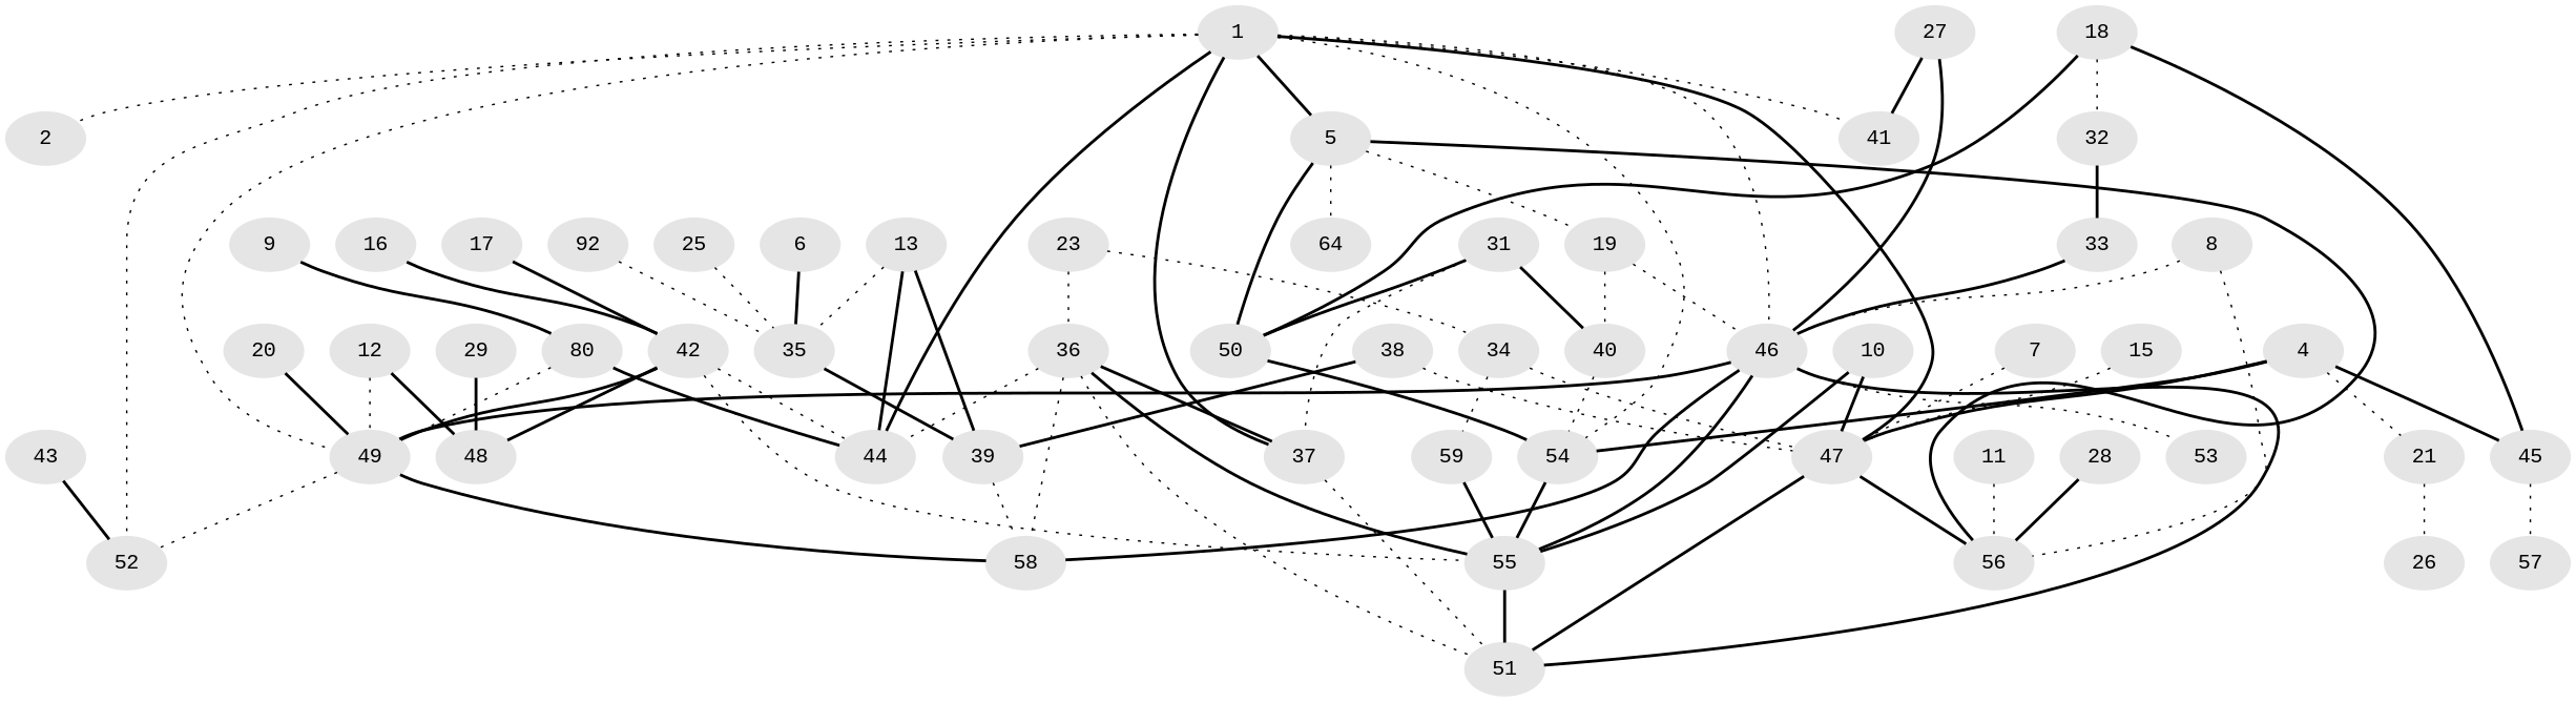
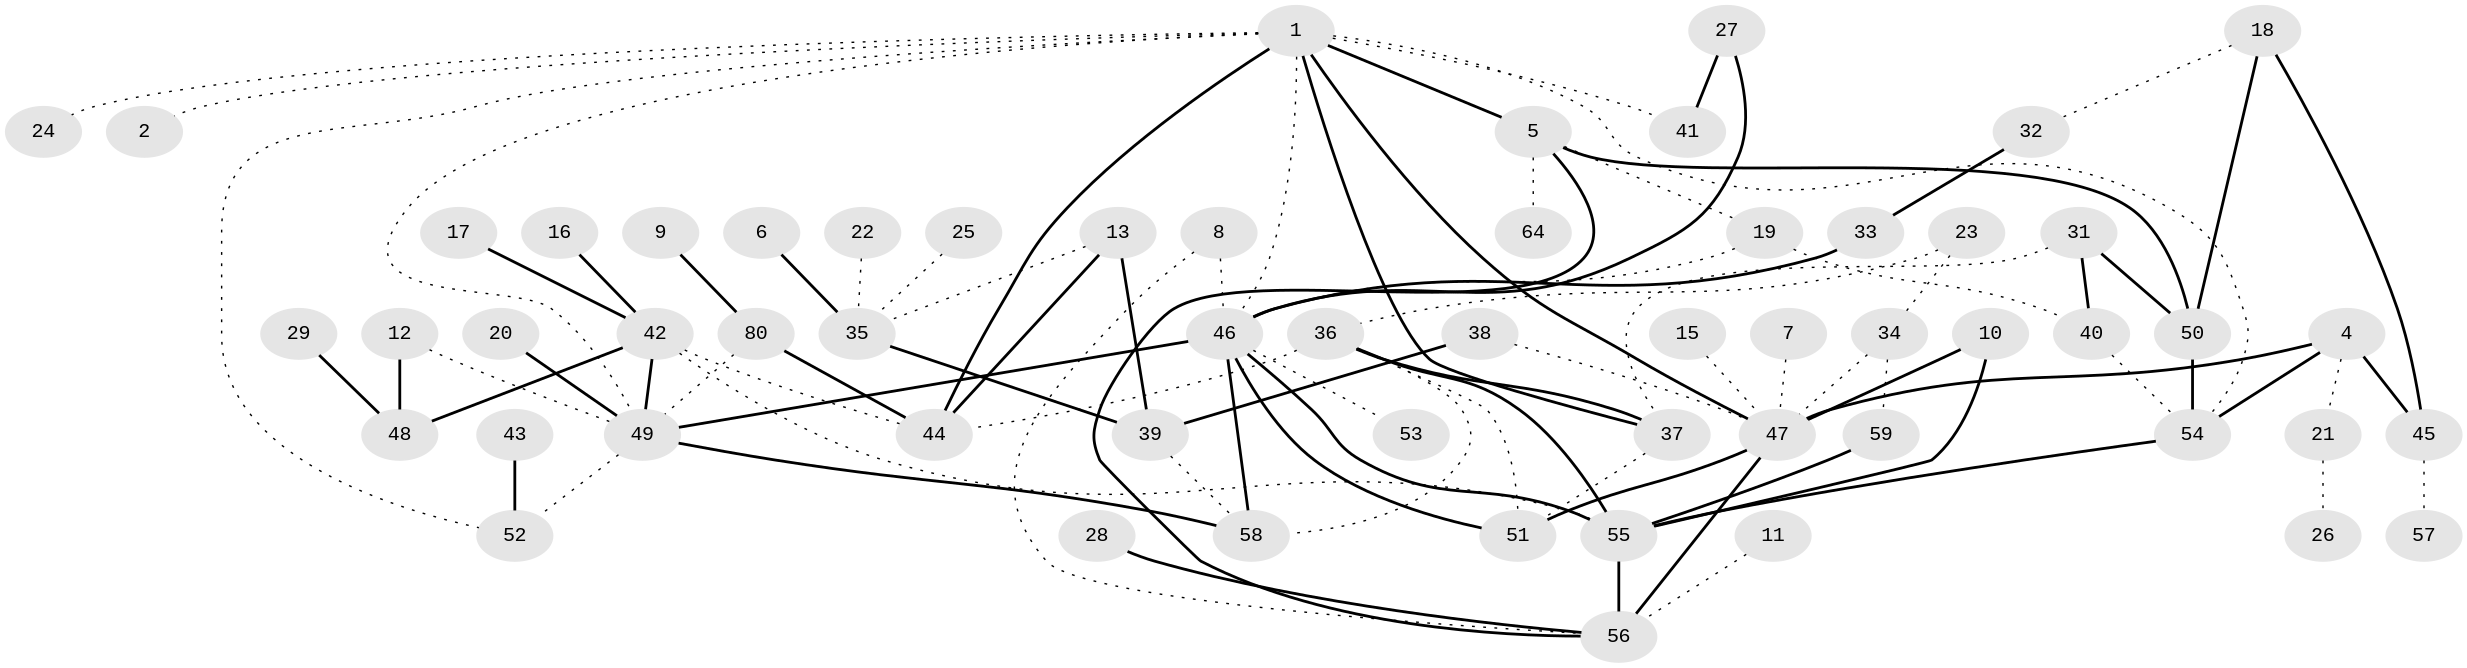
  graph {
    fontname="Liberation Mono"
    node [color=gray90 fontname="Liberation Mono" style=filled]
    edge [fontname="Liberation Mono" style=bold weight=1.0]
    1
    2
    5
+   24
    37
    41
    44
    46
    47
    49
    52
    54
    n13 [label=64]
    19
    50
    56
    51
    55
    58
    53
    6
    35
    42
    48
    4
    21
    45
    26
    57
    40
    39
    7
    8
    n34 [label=80]
    9
    10
    11
    12
    13
    15
    16
    17
    18
    32
    33
    20
-   22 [label=92]
+   22
    23
    34
    36
    59
    25
    27
    28
    29
    31
    38
    43
    1 -- 2 [style=dotted]
    1 -- 5
+   1 -- 24 [style=dotted]
    1 -- 37
    1 -- 41 [style=dotted]
    1 -- 44
    1 -- 46 [style=dotted]
    1 -- 47
    1 -- 49 [style=dotted]
    1 -- 52 [style=dotted]
    1 -- 54 [style=dotted]
    5 -- n13 [style=dotted]
    5 -- 19 [style=dotted]
    5 -- 50
    5 -- 56
    37 -- 51 [style=dotted]
    46 -- 49
    46 -- 51
    46 -- 55
    46 -- 58
    46 -- 53 [style=dotted]
    47 -- 56
    47 -- 51
    49 -- 52 [style=dotted]
    49 -- 58
    54 -- 55
    19 -- 46 [style=dotted]
    19 -- 40 [style=dotted]
    50 -- 54
-   55 -- 51 [weight=2.0]
+   55 -- 56 [weight=2.0]
    6 -- 35
    35 -- 39
    42 -- 44 [style=dotted]
    42 -- 49
    42 -- 55 [style=dotted]
    42 -- 48
    4 -- 47 [weight=2.0]
    4 -- 54
    4 -- 21 [style=dotted]
    4 -- 45
    21 -- 26 [style=dotted]
    45 -- 57 [style=dotted]
    40 -- 54 [style=dotted]
    39 -- 58 [style=dotted]
    7 -- 47 [style=dotted]
    8 -- 46 [style=dotted]
    8 -- 56 [style=dotted]
    n34 -- 44
    n34 -- 49 [style=dotted]
    9 -- n34
    10 -- 47
    10 -- 55
    11 -- 56 [style=dotted]
    12 -- 49 [style=dotted]
    12 -- 48
    13 -- 44
    13 -- 35 [style=dotted]
    13 -- 39
    15 -- 47 [style=dotted]
    16 -- 42
    17 -- 42
    18 -- 50
    18 -- 45
    18 -- 32 [style=dotted]
    32 -- 33
    33 -- 46
    20 -- 49
    22 -- 35 [style=dotted]
    23 -- 34 [style=dotted]
    23 -- 36 [style=dotted]
    34 -- 47 [style=dotted]
    34 -- 59 [style=dotted]
    36 -- 37
    36 -- 44 [style=dotted]
    36 -- 51 [style=dotted]
    36 -- 55
    36 -- 58 [style=dotted]
    59 -- 55
    25 -- 35 [style=dotted]
    27 -- 41
    27 -- 46
    28 -- 56
    29 -- 48
    31 -- 37 [style=dotted]
    31 -- 50
    31 -- 40
    38 -- 47 [style=dotted]
    38 -- 39
    43 -- 52
  }
